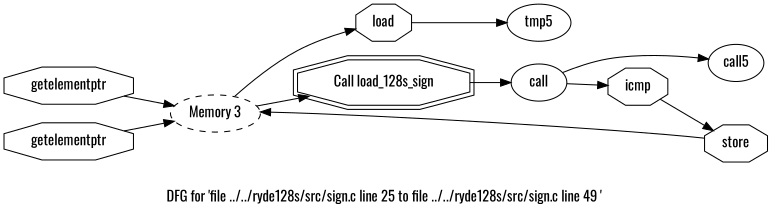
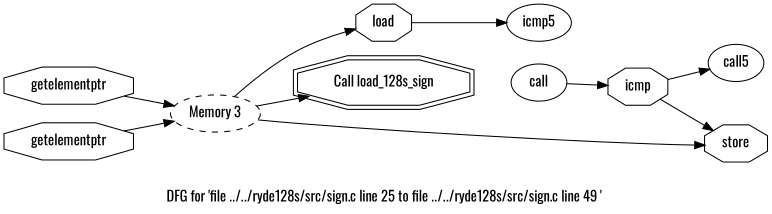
  digraph {
    fontname=Oswald
    label="DFG for 'file ../../ryde128s/src/sign.c line 25 to file ../../ryde128s/src/sign.c line 49 ' "
    rankdir=LR
    node [fontname=Oswald shape=octagon style=solid]
    edge [fontname=Oswald]
    n1 [label=getelementptr]
    n2 [label="Memory 3" shape=ellipse style=dashed]
    n3 [label=load]
    n4 [label="Call load_128s_sign" shape=doubleoctagon]
-   n5 [label=tmp5 shape=ellipse]
+   n5 [label=icmp5 shape=ellipse]
    n6 [label=call shape=ellipse]
    n7 [label=store]
    n8 [label=icmp]
    n9 [label=getelementptr]
    n10 [label=call5 shape=ellipse]
    n1 -> n2
    n2 -> n3
    n2 -> n4
    n3 -> n5
-   n4 -> n6
    n6 -> n8
-   n7 -> n2
+   n2 -> n7
    n8 -> n7
-   n6 -> n10
+   n8 -> n10
    n9 -> n2
  }
